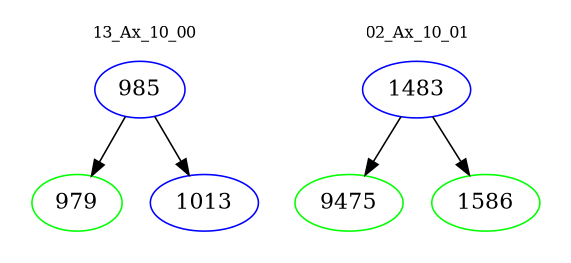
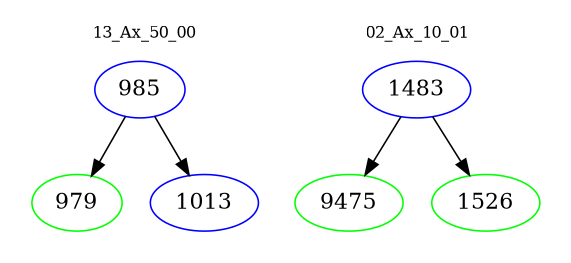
  digraph {
    node [color=blue]
    edge [color=black]
    n1 [label=985]
    n2 [color=green label=979]
    n3 [label=1013]
    n4 [label=1483]
    n5 [color=green label=9475]
-   n6 [color=green label=1586]
+   n6 [color=green label=1526]
    subgraph cluster_1 {
      color=white
      fontsize=10
-     label="13_Ax_10_00"
+     label="13_Ax_50_00"
      n1
      n2
      n3
    }
    subgraph cluster_2 {
      color=white
      fontsize=10
      label="02_Ax_10_01"
      n4
      n5
      n6
    }
    n1 -> n2
    n1 -> n3
    n4 -> n5
    n4 -> n6
  }
